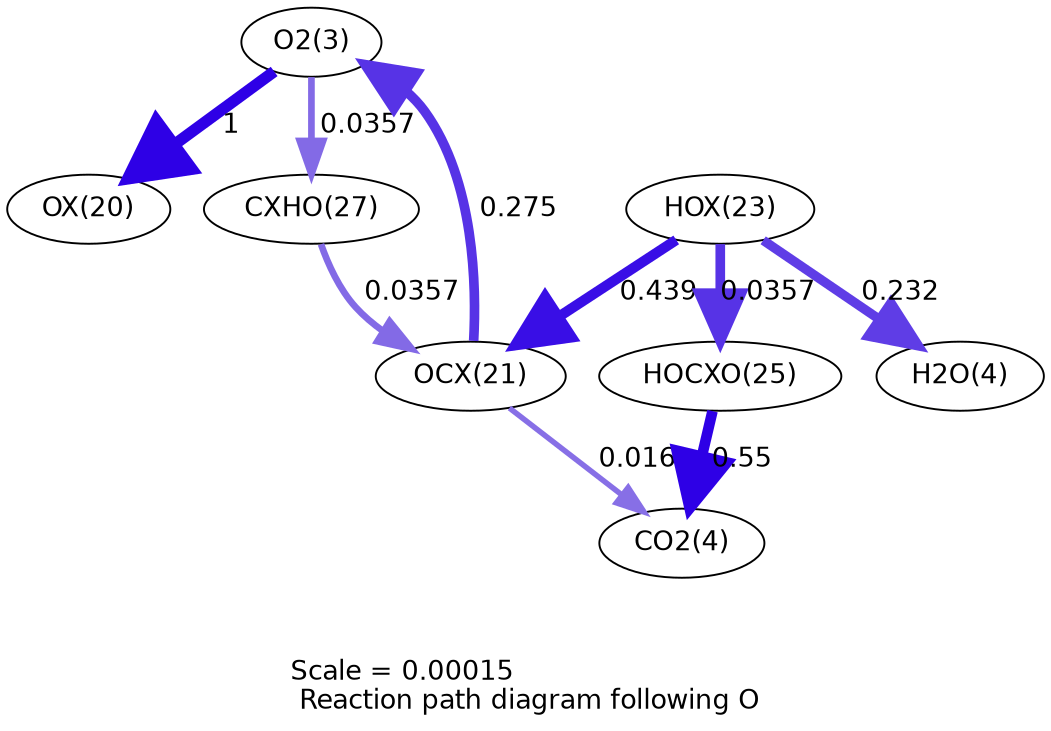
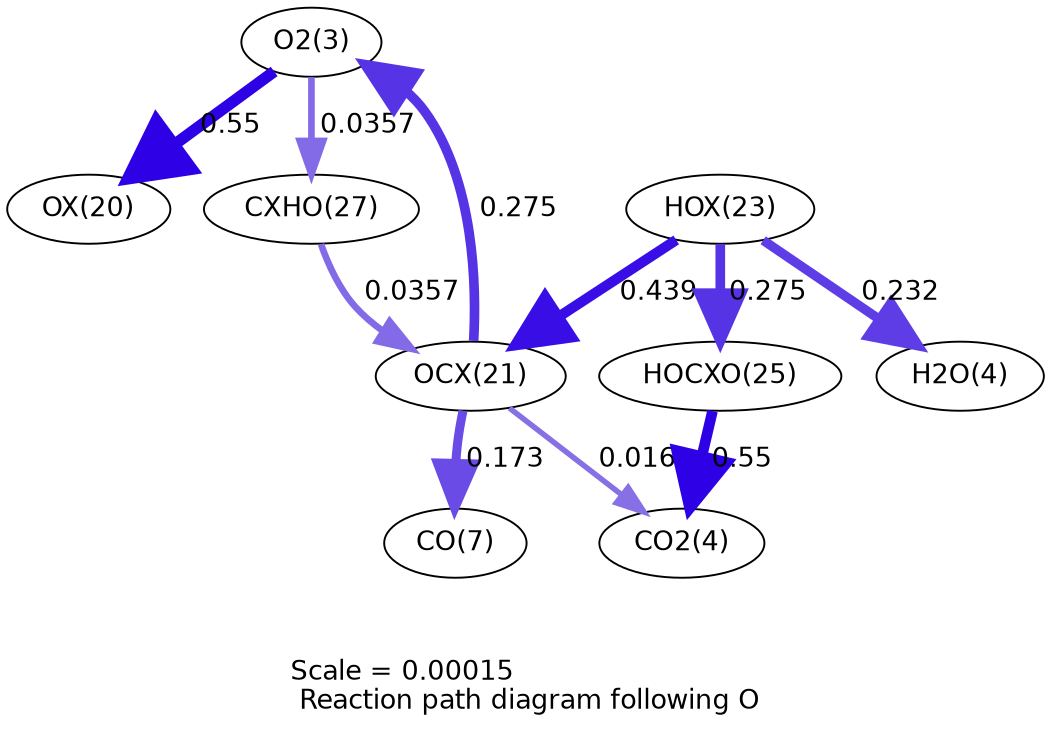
  digraph {
    fontname=Helvetica
    label="Scale = 0.00015\l Reaction path diagram following O"
    node [fontname=Helvetica]
    edge [arrowsize=1.74 color="0.7, 0.536, 0.9" fontname=Helvetica penwidth=3.48]
    n1 [label="O2(3)"]
    n2 [label="OX(20)"]
    n3 [label="CXHO(27)"]
    n4 [label="HOX(23)"]
    n5 [label="H2O(4)"]
    n6 [label="OCX(21)"]
    n7 [label="HOCXO(25)"]
    n8 [label="CO2(4)"]
-   n1 -> n2 [arrowsize=3 color="0.7, 1.5, 0.9" label=" 1" penwidth=6]
+   n9 [label="CO(7)"]
+   n1 -> n2 [arrowsize=3 color="0.7, 1.5, 0.9" label=" 0.55" penwidth=6]
    n1 -> n3 [label=" 0.0357"]
    n3 -> n6 [label=" 0.0357"]
    n4 -> n5 [arrowsize=2.45 color="0.7, 0.732, 0.9" label=" 0.232" penwidth=4.9]
    n4 -> n6 [arrowsize=2.69 color="0.7, 0.939, 0.9" label=" 0.439" penwidth=5.38]
-   n4 -> n7 [arrowsize=2.51 color="0.7, 0.775, 0.9" label=" 0.0357" penwidth=5.03]
+   n4 -> n7 [arrowsize=2.51 color="0.7, 0.775, 0.9" label=" 0.275" penwidth=5.03]
    n6 -> n1 [arrowsize=2.51 color="0.7, 0.775, 0.9" label=" 0.275" penwidth=5.03]
    n6 -> n8 [arrowsize=1.44 color="0.7, 0.516, 0.9" label=" 0.016" penwidth=2.88]
+   n6 -> n9 [arrowsize=2.34 color="0.7, 0.673, 0.9" label=" 0.173" penwidth=4.68]
    n7 -> n8 [arrowsize=2.77 color="0.7, 1.05, 0.9" label=" 0.55" penwidth=5.55]
  }
